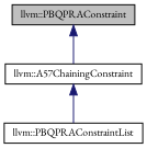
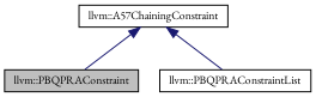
  digraph {
    fontname="EB Garamond"
    node [color=black fontname="EB Garamond" fontsize=10 shape=record]
    edge [color=midnightblue dir=back fontname="EB Garamond" fontsize=10 labelfontname=Helvetica labelfontsize=10 style=solid]
    n1 [fillcolor=grey75 fontcolor=black height=0.2 label="llvm::PBQPRAConstraint" style=filled width=0.4]
    n2 [height=0.2 label="llvm::A57ChainingConstraint" width=0.4]
    n3 [height=0.2 label="llvm::PBQPRAConstraintList" width=0.4]
-   n1 -> n2
+   n2 -> n1
    n2 -> n3
  }
